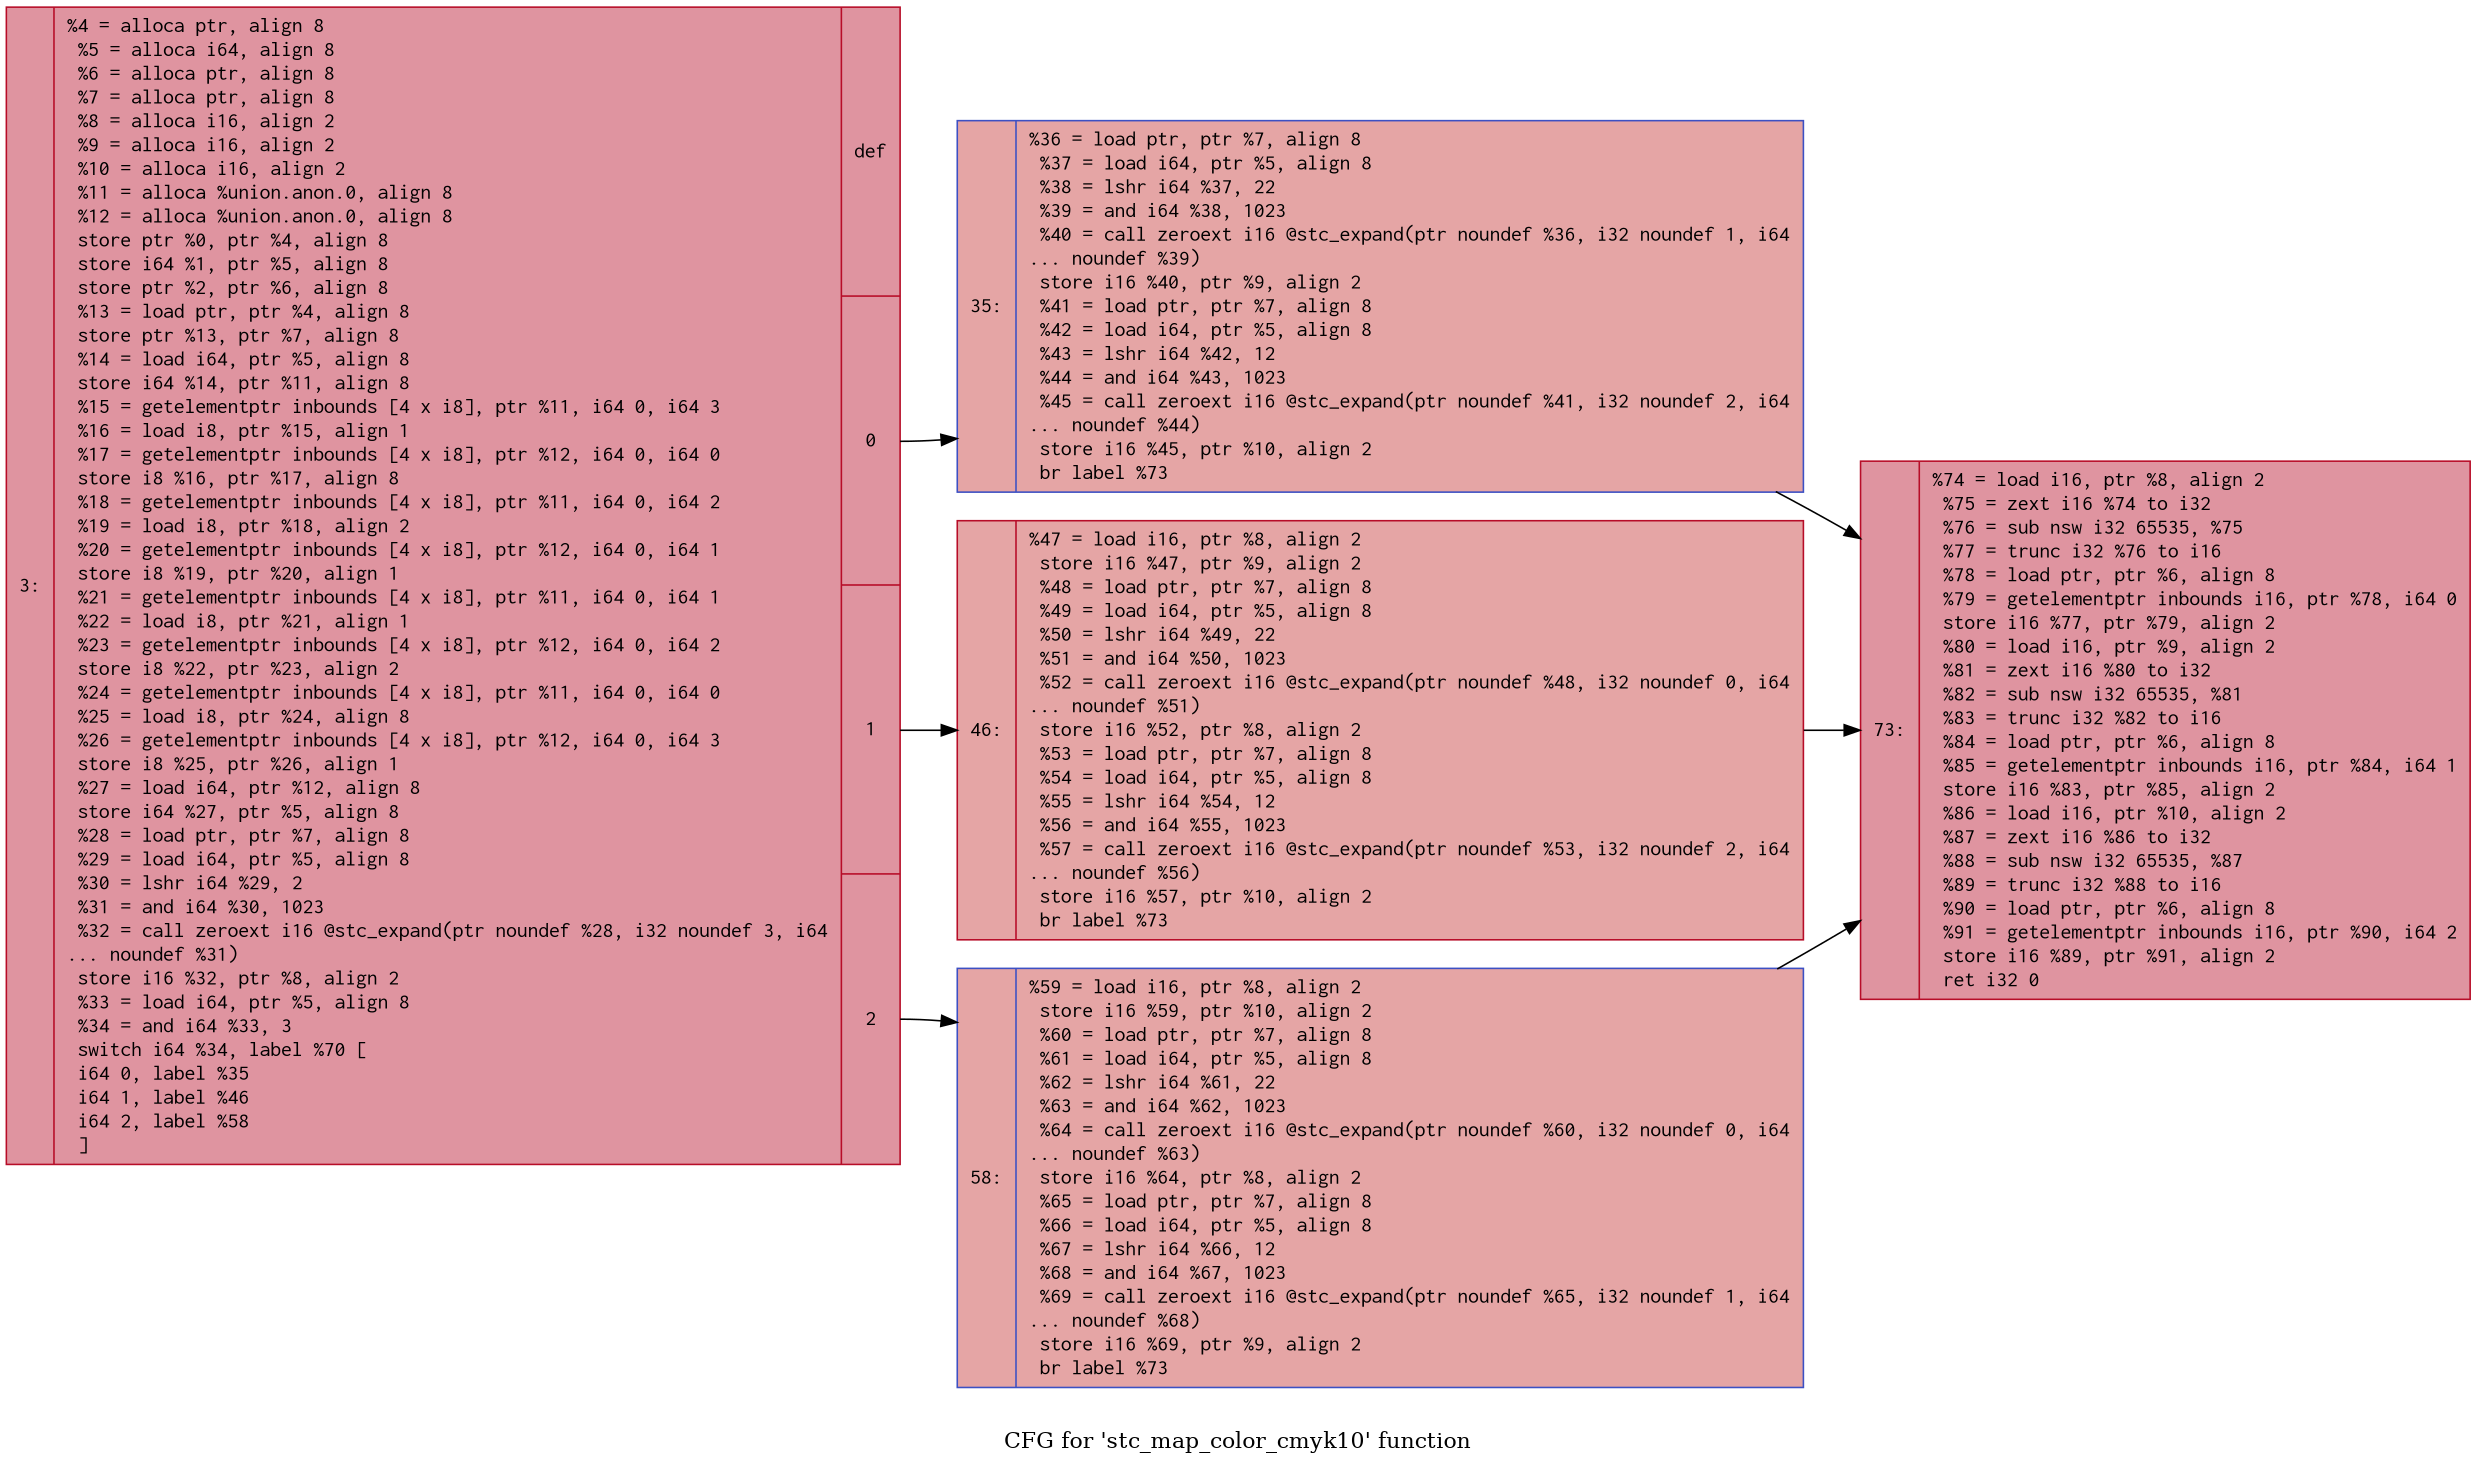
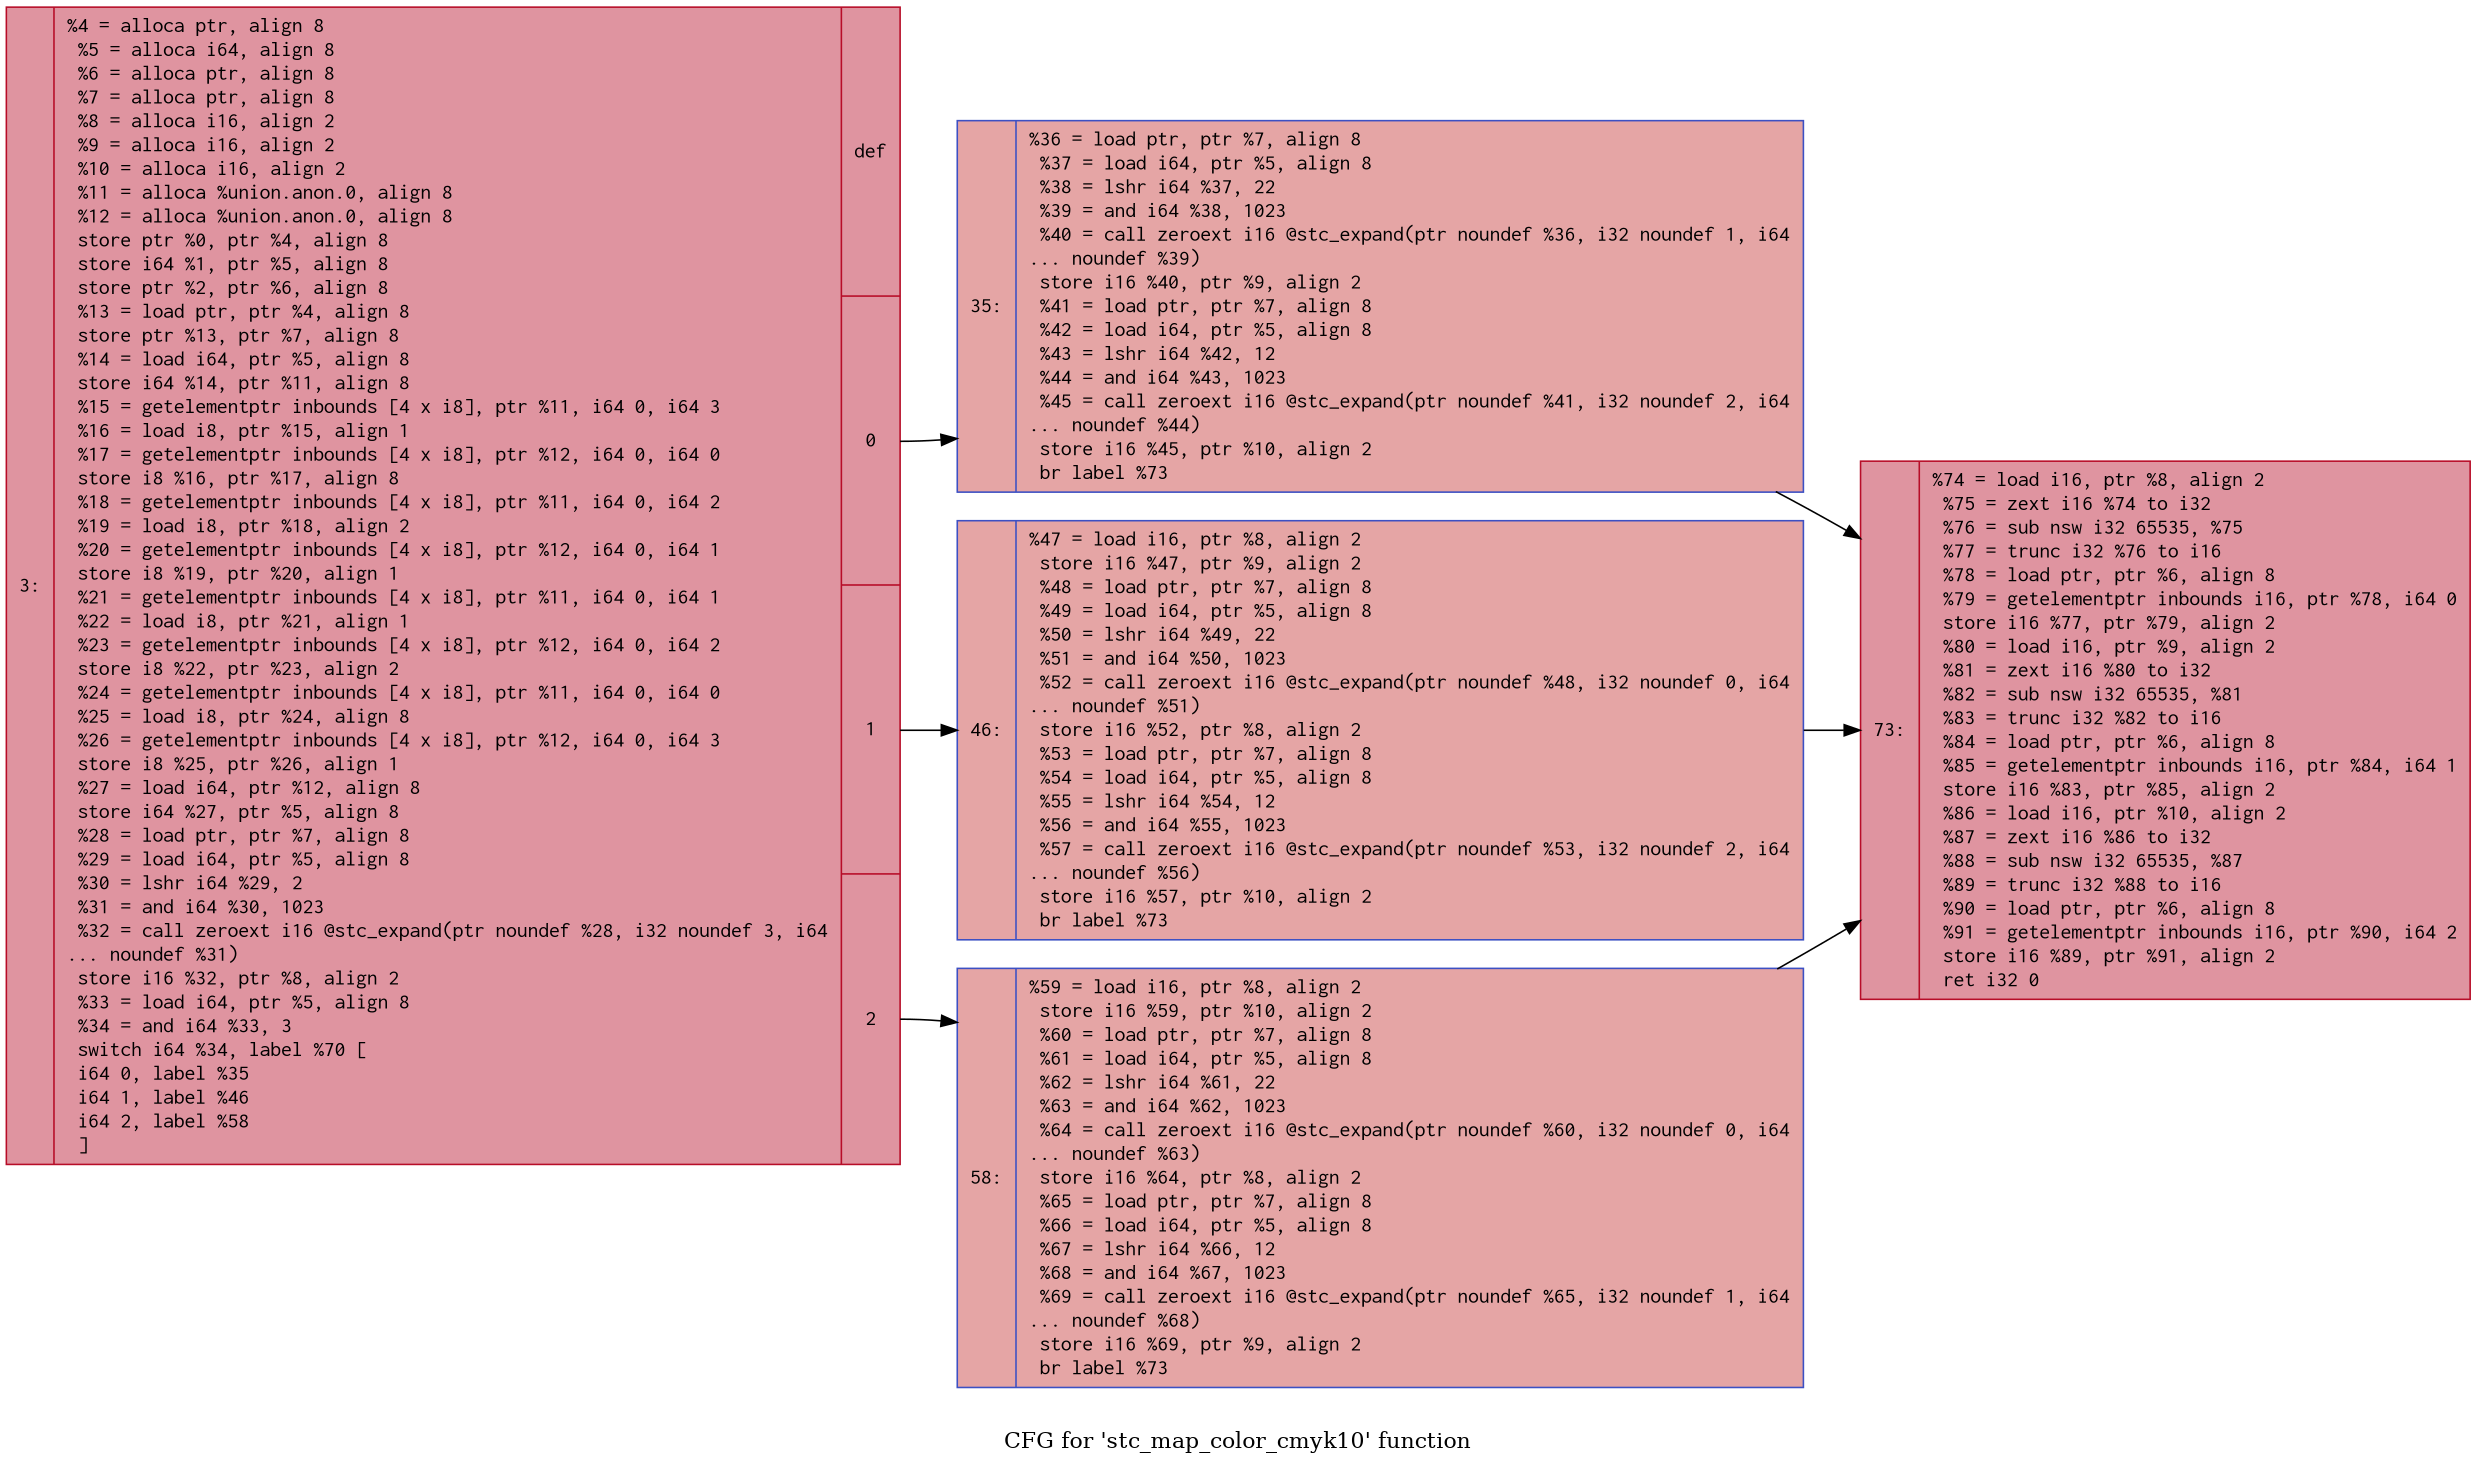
  digraph {
    label="CFG for 'stc_map_color_cmyk10' function"
    rankdir=LR
    node [color="#3d50c3ff" fillcolor="#c5333470" fontname=Courier shape=record style=filled]
    n1 [color="#b70d28ff" fillcolor="#b70d2870" label="{3:\l|  %4 = alloca ptr, align 8\l  %5 = alloca i64, align 8\l  %6 = alloca ptr, align 8\l  %7 = alloca ptr, align 8\l  %8 = alloca i16, align 2\l  %9 = alloca i16, align 2\l  %10 = alloca i16, align 2\l  %11 = alloca %union.anon.0, align 8\l  %12 = alloca %union.anon.0, align 8\l  store ptr %0, ptr %4, align 8\l  store i64 %1, ptr %5, align 8\l  store ptr %2, ptr %6, align 8\l  %13 = load ptr, ptr %4, align 8\l  store ptr %13, ptr %7, align 8\l  %14 = load i64, ptr %5, align 8\l  store i64 %14, ptr %11, align 8\l  %15 = getelementptr inbounds [4 x i8], ptr %11, i64 0, i64 3\l  %16 = load i8, ptr %15, align 1\l  %17 = getelementptr inbounds [4 x i8], ptr %12, i64 0, i64 0\l  store i8 %16, ptr %17, align 8\l  %18 = getelementptr inbounds [4 x i8], ptr %11, i64 0, i64 2\l  %19 = load i8, ptr %18, align 2\l  %20 = getelementptr inbounds [4 x i8], ptr %12, i64 0, i64 1\l  store i8 %19, ptr %20, align 1\l  %21 = getelementptr inbounds [4 x i8], ptr %11, i64 0, i64 1\l  %22 = load i8, ptr %21, align 1\l  %23 = getelementptr inbounds [4 x i8], ptr %12, i64 0, i64 2\l  store i8 %22, ptr %23, align 2\l  %24 = getelementptr inbounds [4 x i8], ptr %11, i64 0, i64 0\l  %25 = load i8, ptr %24, align 8\l  %26 = getelementptr inbounds [4 x i8], ptr %12, i64 0, i64 3\l  store i8 %25, ptr %26, align 1\l  %27 = load i64, ptr %12, align 8\l  store i64 %27, ptr %5, align 8\l  %28 = load ptr, ptr %7, align 8\l  %29 = load i64, ptr %5, align 8\l  %30 = lshr i64 %29, 2\l  %31 = and i64 %30, 1023\l  %32 = call zeroext i16 @stc_expand(ptr noundef %28, i32 noundef 3, i64\l... noundef %31)\l  store i16 %32, ptr %8, align 2\l  %33 = load i64, ptr %5, align 8\l  %34 = and i64 %33, 3\l  switch i64 %34, label %70 [\l    i64 0, label %35\l    i64 1, label %46\l    i64 2, label %58\l  ]\l|{<s0>def|<s1>0|<s2>1|<s3>2}}"]
    n2 [label="{35:\l|  %36 = load ptr, ptr %7, align 8\l  %37 = load i64, ptr %5, align 8\l  %38 = lshr i64 %37, 22\l  %39 = and i64 %38, 1023\l  %40 = call zeroext i16 @stc_expand(ptr noundef %36, i32 noundef 1, i64\l... noundef %39)\l  store i16 %40, ptr %9, align 2\l  %41 = load ptr, ptr %7, align 8\l  %42 = load i64, ptr %5, align 8\l  %43 = lshr i64 %42, 12\l  %44 = and i64 %43, 1023\l  %45 = call zeroext i16 @stc_expand(ptr noundef %41, i32 noundef 2, i64\l... noundef %44)\l  store i16 %45, ptr %10, align 2\l  br label %73\l}"]
-   n3 [color="#b70d28ff" label="{46:\l|  %47 = load i16, ptr %8, align 2\l  store i16 %47, ptr %9, align 2\l  %48 = load ptr, ptr %7, align 8\l  %49 = load i64, ptr %5, align 8\l  %50 = lshr i64 %49, 22\l  %51 = and i64 %50, 1023\l  %52 = call zeroext i16 @stc_expand(ptr noundef %48, i32 noundef 0, i64\l... noundef %51)\l  store i16 %52, ptr %8, align 2\l  %53 = load ptr, ptr %7, align 8\l  %54 = load i64, ptr %5, align 8\l  %55 = lshr i64 %54, 12\l  %56 = and i64 %55, 1023\l  %57 = call zeroext i16 @stc_expand(ptr noundef %53, i32 noundef 2, i64\l... noundef %56)\l  store i16 %57, ptr %10, align 2\l  br label %73\l}"]
+   n3 [label="{46:\l|  %47 = load i16, ptr %8, align 2\l  store i16 %47, ptr %9, align 2\l  %48 = load ptr, ptr %7, align 8\l  %49 = load i64, ptr %5, align 8\l  %50 = lshr i64 %49, 22\l  %51 = and i64 %50, 1023\l  %52 = call zeroext i16 @stc_expand(ptr noundef %48, i32 noundef 0, i64\l... noundef %51)\l  store i16 %52, ptr %8, align 2\l  %53 = load ptr, ptr %7, align 8\l  %54 = load i64, ptr %5, align 8\l  %55 = lshr i64 %54, 12\l  %56 = and i64 %55, 1023\l  %57 = call zeroext i16 @stc_expand(ptr noundef %53, i32 noundef 2, i64\l... noundef %56)\l  store i16 %57, ptr %10, align 2\l  br label %73\l}"]
    n4 [label="{58:\l|  %59 = load i16, ptr %8, align 2\l  store i16 %59, ptr %10, align 2\l  %60 = load ptr, ptr %7, align 8\l  %61 = load i64, ptr %5, align 8\l  %62 = lshr i64 %61, 22\l  %63 = and i64 %62, 1023\l  %64 = call zeroext i16 @stc_expand(ptr noundef %60, i32 noundef 0, i64\l... noundef %63)\l  store i16 %64, ptr %8, align 2\l  %65 = load ptr, ptr %7, align 8\l  %66 = load i64, ptr %5, align 8\l  %67 = lshr i64 %66, 12\l  %68 = and i64 %67, 1023\l  %69 = call zeroext i16 @stc_expand(ptr noundef %65, i32 noundef 1, i64\l... noundef %68)\l  store i16 %69, ptr %9, align 2\l  br label %73\l}"]
    n5 [color="#b70d28ff" fillcolor="#b70d2870" label="{73:\l|  %74 = load i16, ptr %8, align 2\l  %75 = zext i16 %74 to i32\l  %76 = sub nsw i32 65535, %75\l  %77 = trunc i32 %76 to i16\l  %78 = load ptr, ptr %6, align 8\l  %79 = getelementptr inbounds i16, ptr %78, i64 0\l  store i16 %77, ptr %79, align 2\l  %80 = load i16, ptr %9, align 2\l  %81 = zext i16 %80 to i32\l  %82 = sub nsw i32 65535, %81\l  %83 = trunc i32 %82 to i16\l  %84 = load ptr, ptr %6, align 8\l  %85 = getelementptr inbounds i16, ptr %84, i64 1\l  store i16 %83, ptr %85, align 2\l  %86 = load i16, ptr %10, align 2\l  %87 = zext i16 %86 to i32\l  %88 = sub nsw i32 65535, %87\l  %89 = trunc i32 %88 to i16\l  %90 = load ptr, ptr %6, align 8\l  %91 = getelementptr inbounds i16, ptr %90, i64 2\l  store i16 %89, ptr %91, align 2\l  ret i32 0\l}"]
    n1 -> n2 [tailport=s1]
    n1 -> n3 [tailport=s2]
    n1 -> n4 [tailport=s3]
    n2 -> n5
    n3 -> n5
    n4 -> n5
  }
